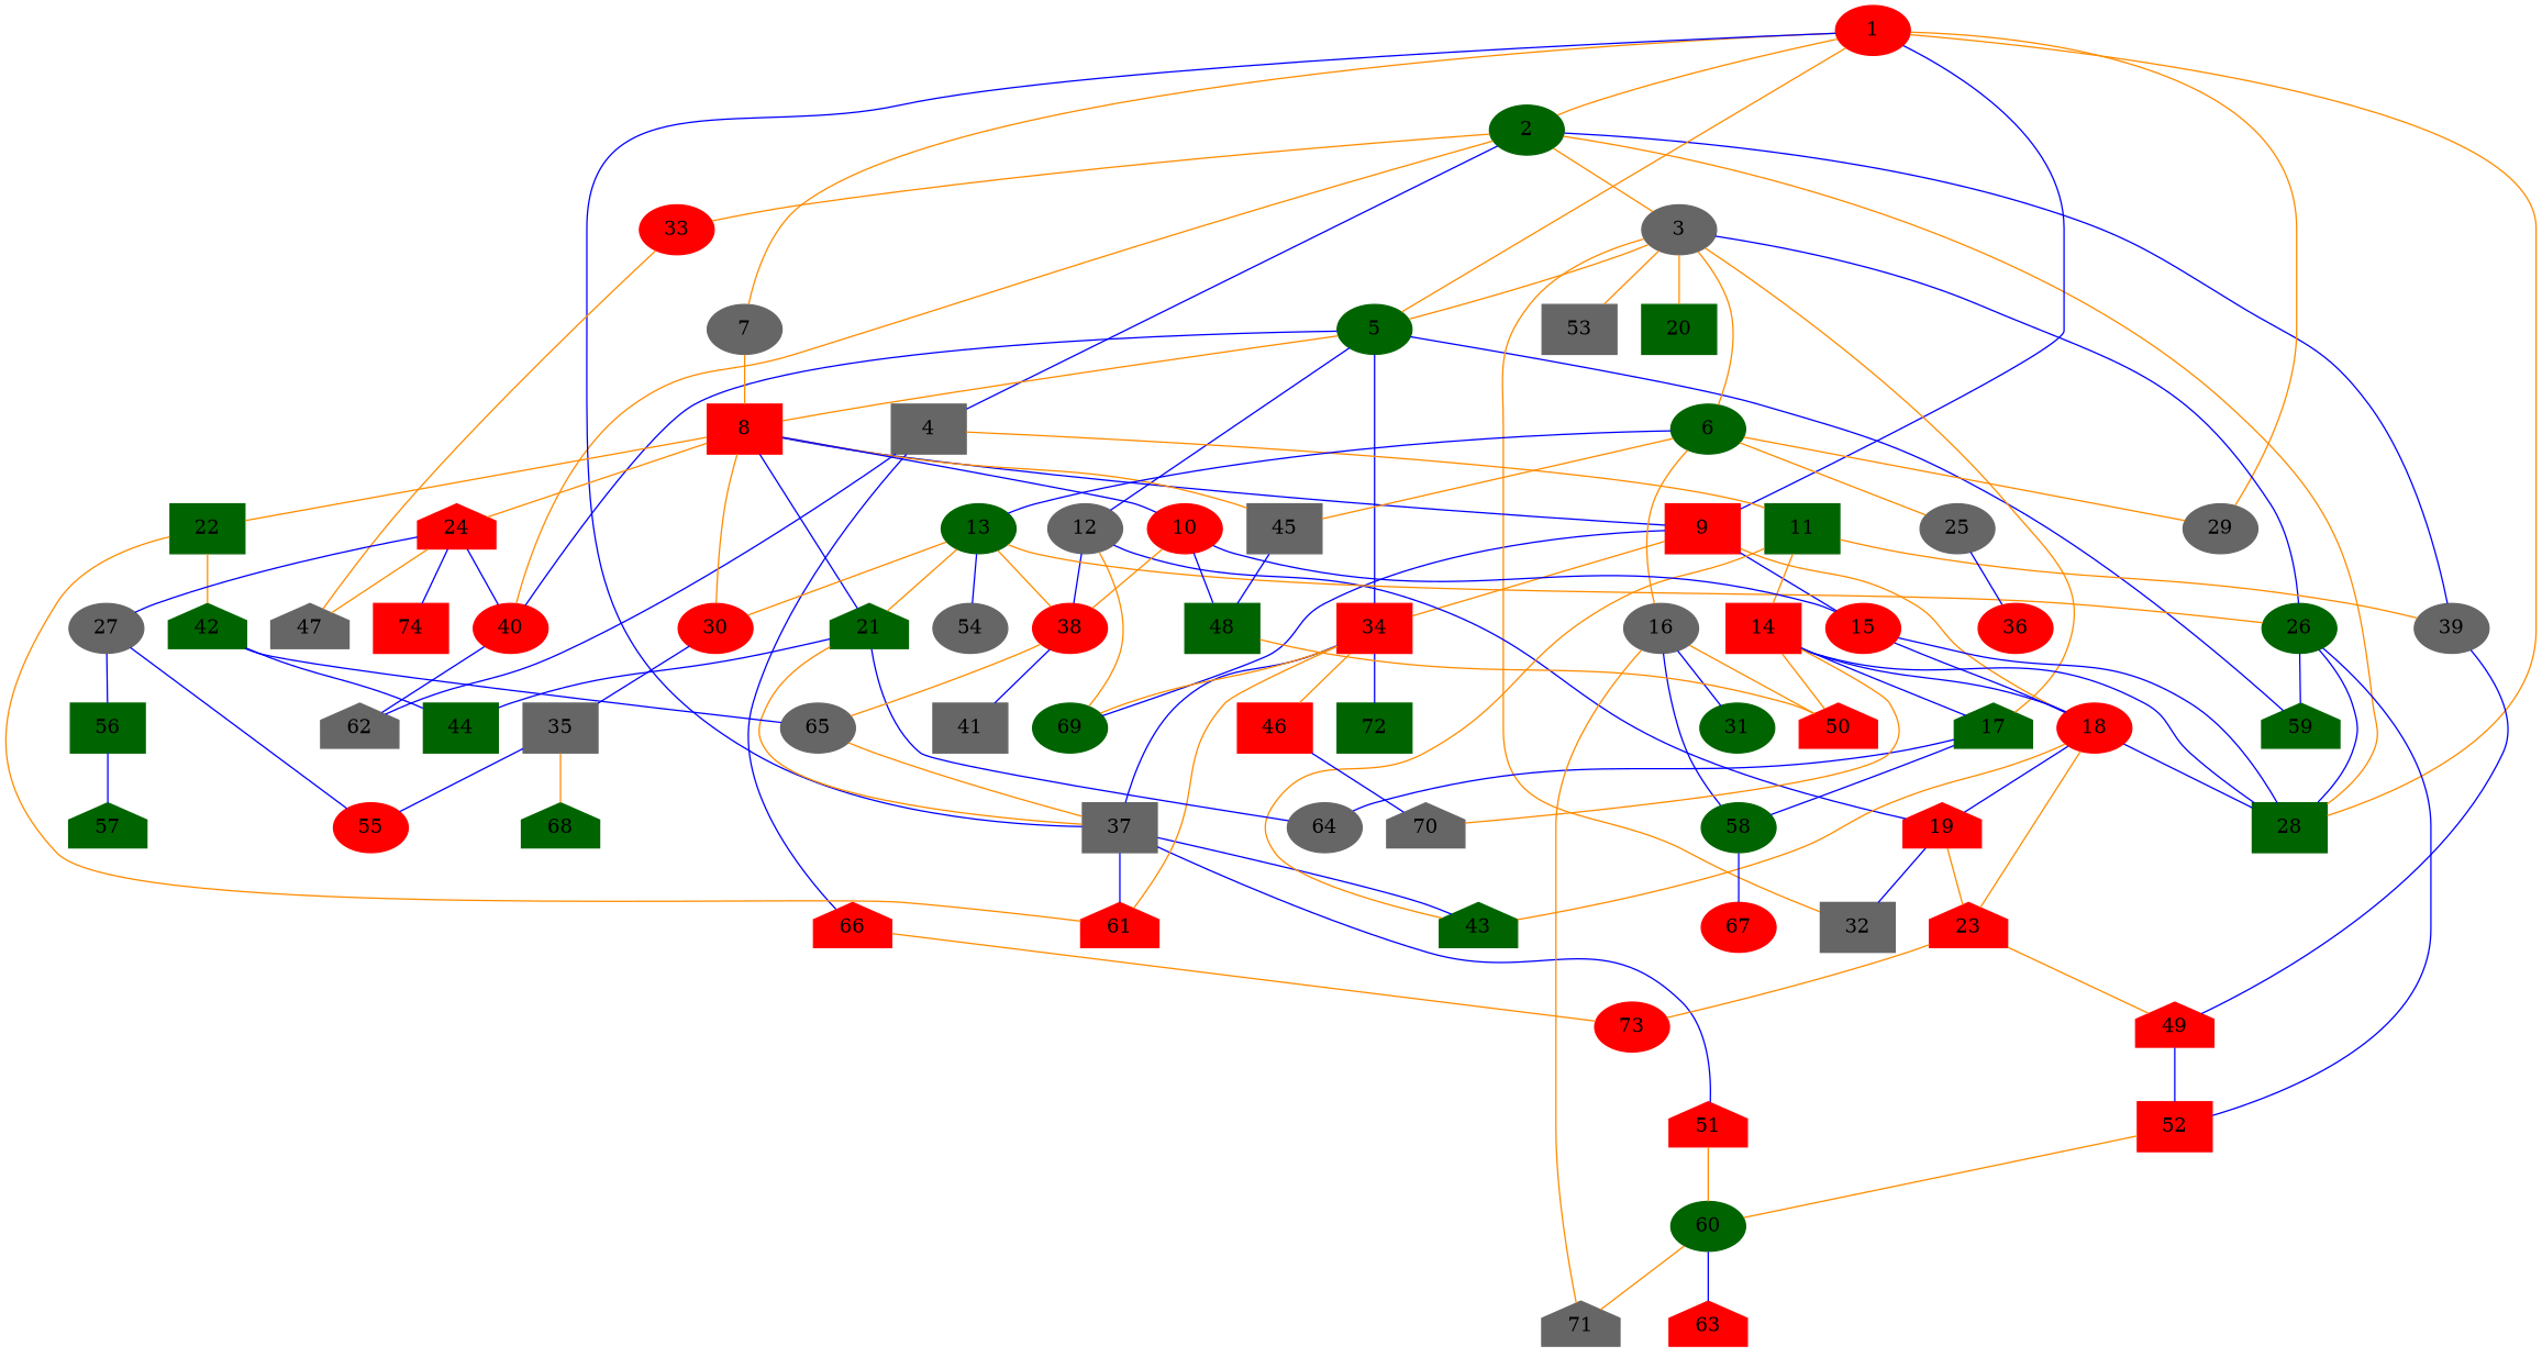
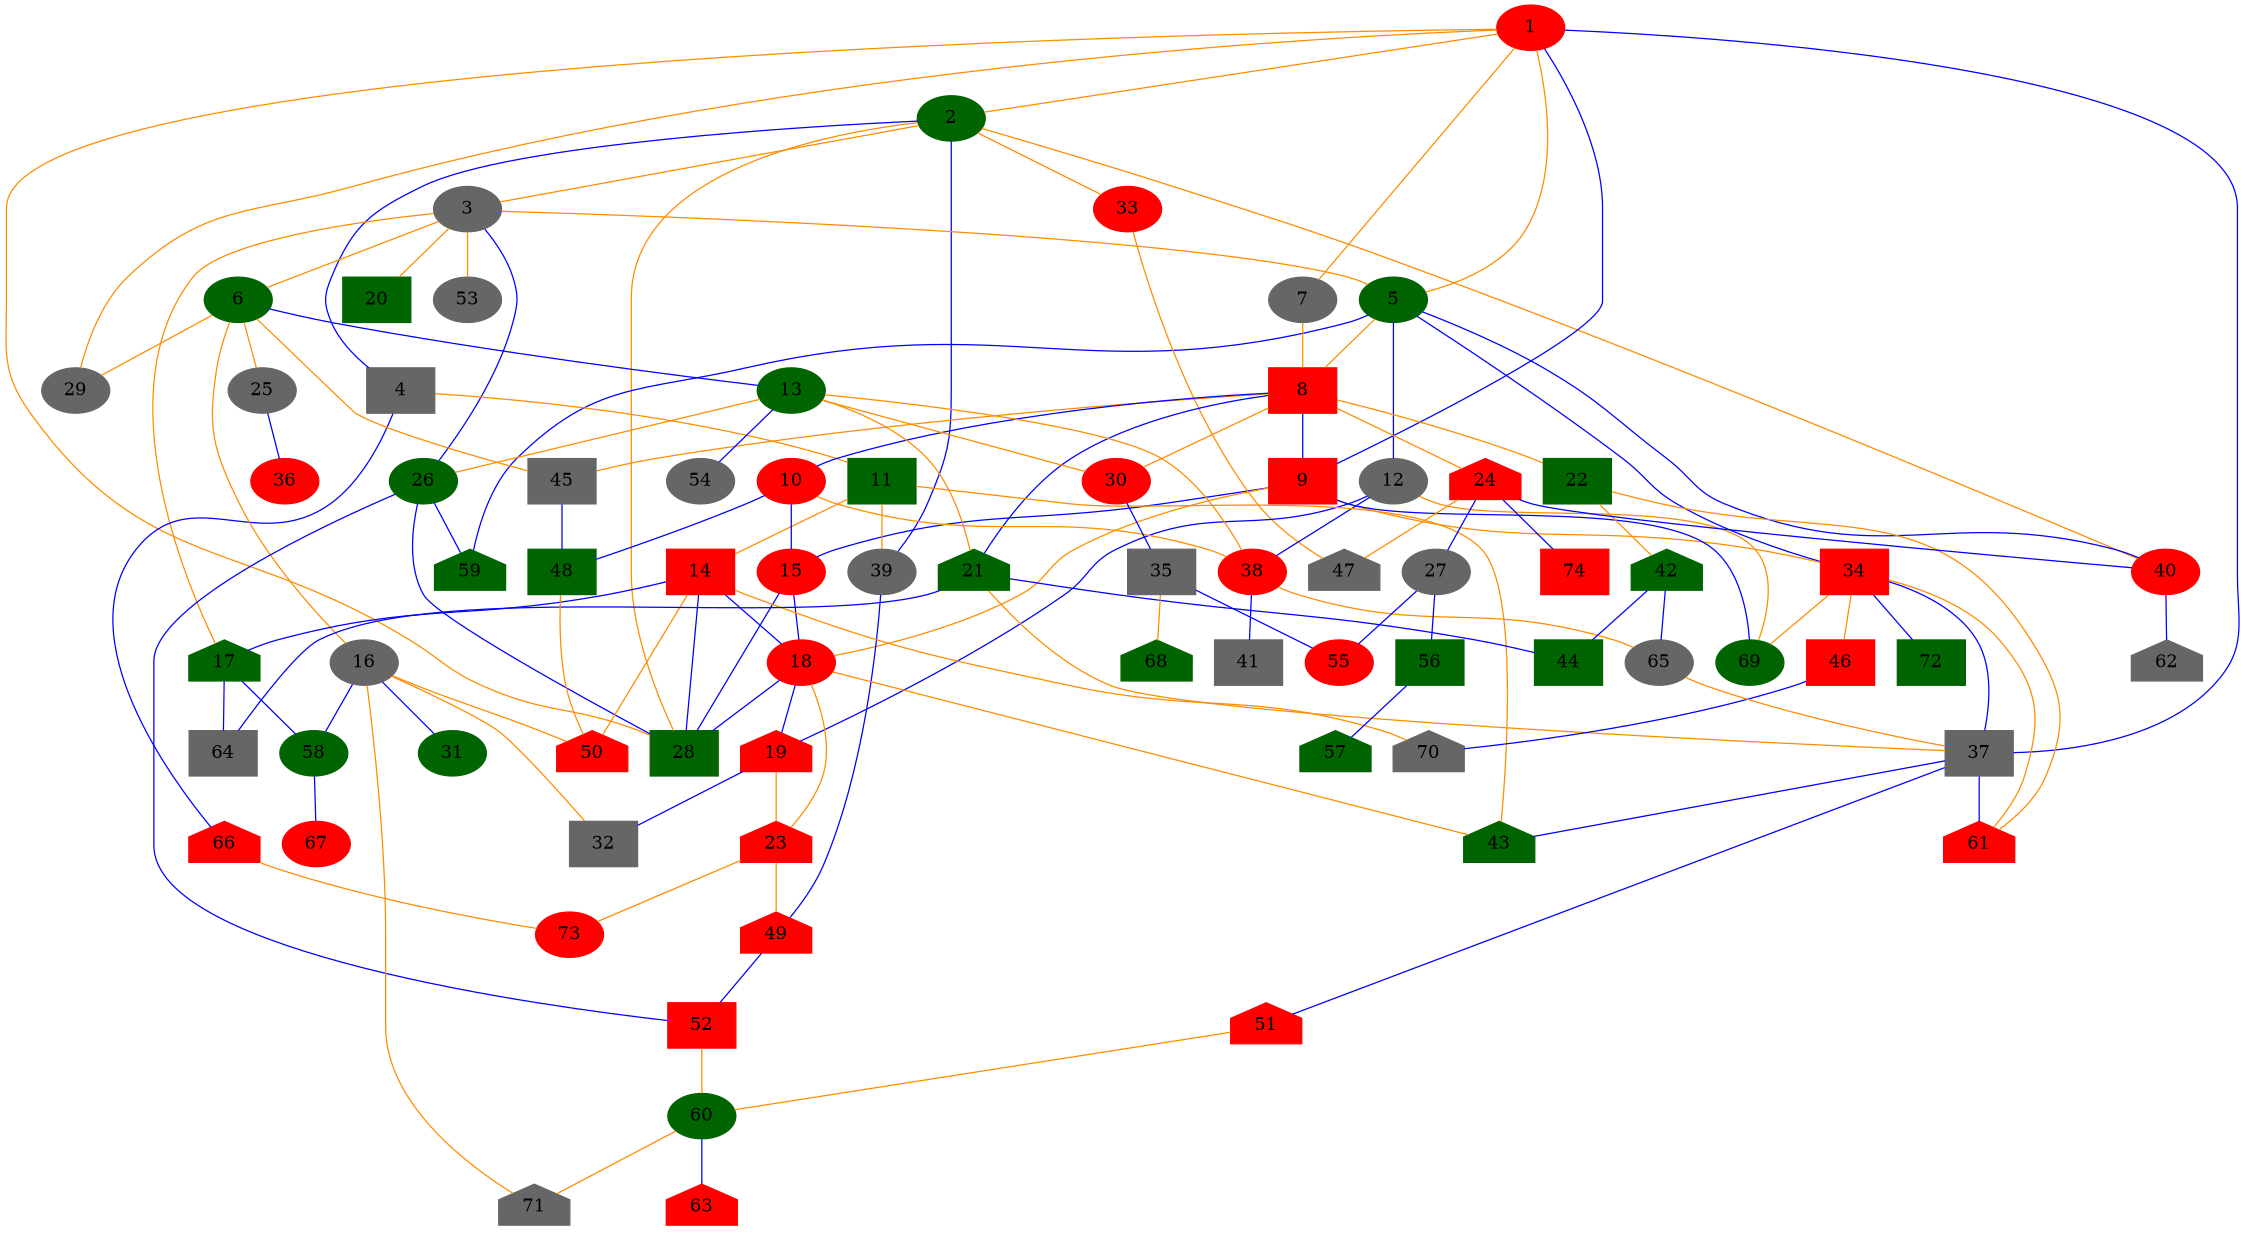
  graph {
    node [color=red shape=ellipse style=filled]
    edge [color=blue weight=1.0]
    2 [color=darkgreen]
    1
    5 [color=darkgreen]
    7 [color=gray40]
    9 [shape=box]
    28 [color=darkgreen shape=box]
    29 [color=gray40]
    37 [color=gray40 shape=box]
    3 [color=gray40]
    4 [color=gray40 shape=box]
    33
    39 [color=gray40]
    40
    8 [shape=box]
    12 [color=gray40]
    34 [shape=box]
    59 [color=darkgreen shape=house]
    15
    18
    69 [color=darkgreen]
    43 [color=darkgreen shape=house]
    61 [shape=house]
    51 [shape=house]
    6 [color=darkgreen]
    17 [color=darkgreen shape=house]
    20 [color=darkgreen shape=box]
    26 [color=darkgreen]
    32 [color=gray40 shape=box]
-   53 [color=gray40 shape=box]
+   53 [color=gray40]
    11 [color=darkgreen shape=box]
    62 [color=gray40 shape=house]
    66 [shape=house]
    47 [color=gray40 shape=house]
    49 [shape=house]
    13 [color=darkgreen]
    16 [color=gray40]
    25 [color=gray40]
    45 [color=gray40 shape=box]
    58 [color=darkgreen]
-   64 [color=gray40]
+   64 [color=gray40 shape=box]
    52 [shape=box]
    14 [shape=box]
    73
    10
    21 [color=darkgreen shape=house]
    22 [color=darkgreen shape=box]
    24 [shape=house]
    30
    38
    19 [shape=house]
    46 [shape=box]
    72 [color=darkgreen shape=box]
    54 [color=gray40]
    50 [shape=house]
    31 [color=darkgreen]
    71 [color=gray40 shape=house]
    36
    48 [color=darkgreen shape=box]
    44 [color=darkgreen shape=box]
    42 [color=darkgreen shape=house]
    27 [color=gray40]
    74 [shape=box]
    35 [color=gray40 shape=box]
    23 [shape=house]
    41 [color=gray40 shape=box]
    65 [color=gray40]
    70 [color=gray40 shape=house]
    67
    55
    56 [color=darkgreen shape=box]
    60 [color=darkgreen]
    57 [color=darkgreen shape=house]
    68 [color=darkgreen shape=house]
    63 [shape=house]
    2 -- 28 [color=darkorange]
    2 -- 3 [color=darkorange]
    2 -- 4
    2 -- 33 [color=darkorange]
    2 -- 39
    2 -- 40 [color=darkorange]
    1 -- 2 [color=darkorange]
    1 -- 5 [color=darkorange]
    1 -- 7 [color=darkorange]
    1 -- 9 [weight=2.0]
    1 -- 28 [color=darkorange]
    1 -- 29 [color=darkorange]
    1 -- 37
    5 -- 40
    5 -- 8 [color=darkorange]
    5 -- 12
    5 -- 34
    5 -- 59
    7 -- 8 [color=darkorange weight=5.0]
    9 -- 34 [color=darkorange weight=2.0]
    9 -- 15
    9 -- 18 [color=darkorange]
    9 -- 69
    37 -- 43
    37 -- 61 [weight=3.0]
    37 -- 51
    3 -- 5 [color=darkorange]
    3 -- 6 [color=darkorange]
    3 -- 17 [color=darkorange]
    3 -- 20 [color=darkorange]
    3 -- 26
-   3 -- 32 [color=darkorange]
+   16 -- 32 [color=darkorange]
    3 -- 53 [color=darkorange]
    4 -- 11 [color=darkorange]
-   4 -- 62
    4 -- 66
    33 -- 47 [color=darkorange]
    39 -- 49
    40 -- 62
    8 -- 9
    8 -- 45 [color=darkorange]
    8 -- 10 [weight=2.0]
    8 -- 21
    8 -- 22 [color=darkorange]
    8 -- 24 [color=darkorange]
    8 -- 30 [color=darkorange]
    12 -- 69 [color=darkorange]
    12 -- 38
    12 -- 19
    34 -- 37 [weight=2.0]
    34 -- 69 [color=darkorange]
    34 -- 61 [color=darkorange]
    34 -- 46 [color=darkorange]
    34 -- 72
    15 -- 28
    15 -- 18
    18 -- 28
    18 -- 43 [color=darkorange]
    18 -- 19
    18 -- 23 [color=darkorange]
    51 -- 60 [color=darkorange]
    6 -- 29 [color=darkorange]
    6 -- 13
    6 -- 16 [color=darkorange]
    6 -- 25 [color=darkorange]
    6 -- 45 [color=darkorange]
    17 -- 58
    17 -- 64
    26 -- 28
    26 -- 59
    26 -- 52
    11 -- 39 [color=darkorange]
    11 -- 43 [color=darkorange]
    11 -- 14 [color=darkorange]
    66 -- 73 [color=darkorange]
    49 -- 52
    13 -- 26 [color=darkorange]
    13 -- 21 [color=darkorange]
    13 -- 30 [color=darkorange]
    13 -- 38 [color=darkorange]
    13 -- 54
    16 -- 58
    16 -- 50 [color=darkorange]
    16 -- 31
    16 -- 71 [color=darkorange]
    25 -- 36
    45 -- 48
    58 -- 67
    52 -- 60 [color=darkorange]
    14 -- 28
    14 -- 18
    14 -- 17
    14 -- 50 [color=darkorange]
    14 -- 70 [color=darkorange]
    10 -- 15
    10 -- 38 [color=darkorange]
    10 -- 48
    21 -- 37 [color=darkorange]
    21 -- 64
    21 -- 44
    22 -- 61 [color=darkorange]
    22 -- 42 [color=darkorange]
    24 -- 40
    24 -- 47 [color=darkorange]
    24 -- 27
    24 -- 74
    30 -- 35
    38 -- 41
    38 -- 65 [color=darkorange]
    19 -- 32
    19 -- 23 [color=darkorange]
    46 -- 70 [weight=3.0]
    48 -- 50 [color=darkorange]
    42 -- 44
    42 -- 65
    27 -- 55
    27 -- 56
    35 -- 55
    35 -- 68 [color=darkorange]
    23 -- 49 [color=darkorange]
    23 -- 73 [color=darkorange]
    65 -- 37 [color=darkorange]
    56 -- 57
    60 -- 71 [color=darkorange]
    60 -- 63
  }
